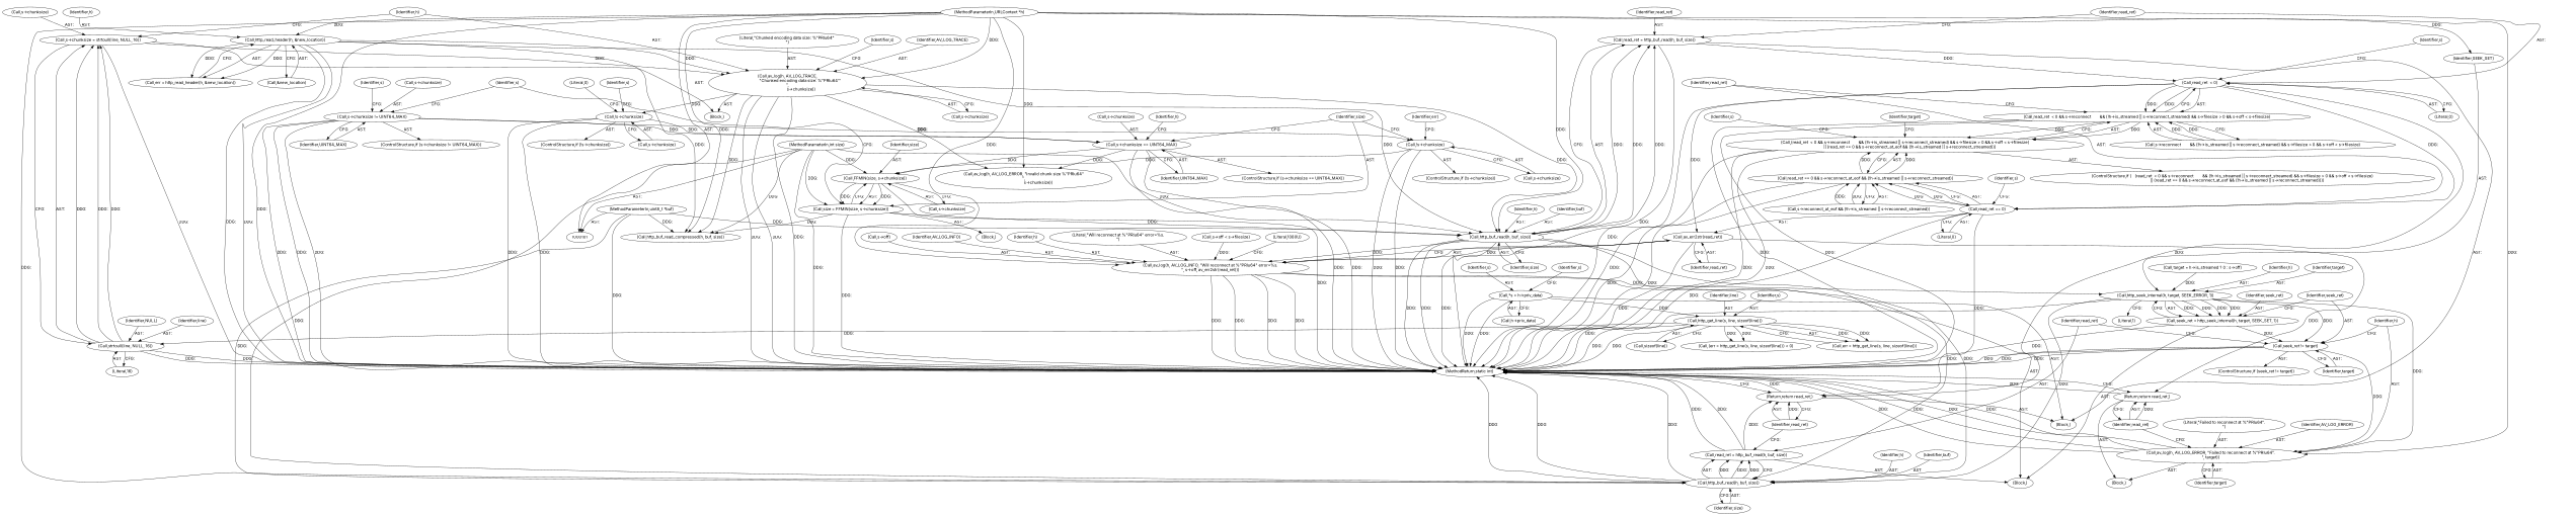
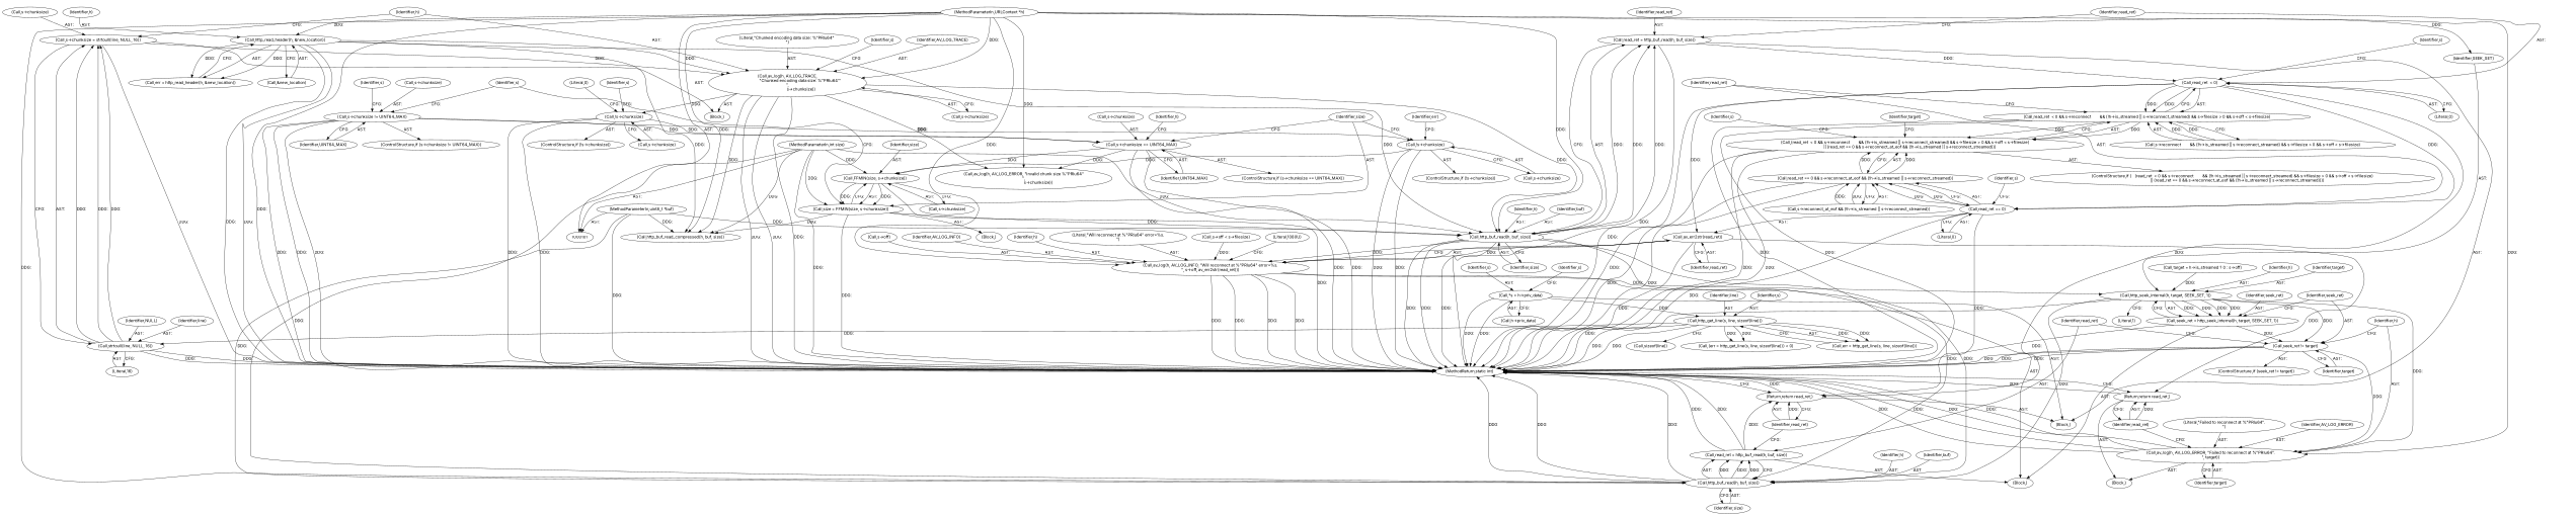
  digraph {
    fontname=Inter
    node [fontname=Inter]
    edge [fontname=Inter]
    n1 [label="(Call,read_ret  < 0)"]
    n2 [label="(Call,read_ret  < 0 && s->reconnect        && (!h->is_streamed || s->reconnect_streamed) && s->filesize > 0 && s->off < s->filesize)"]
    n3 [label="(Call,read_ret == 0)"]
    n4 [label="(Call,av_err2str(read_ret))"]
    n5 [label="(Return,return read_ret;)"]
    n6 [label="(MethodReturn,static int)"]
    n7 [label="(Literal,0)"]
    n8 [label="(Call,(read_ret  < 0 && s->reconnect        && (!h->is_streamed || s->reconnect_streamed) && s->filesize > 0 && s->off < s->filesize)\n         || (read_ret == 0 && s->reconnect_at_eof && (!h->is_streamed || s->reconnect_streamed)))"]
    n9 [label="(Call,s->reconnect        && (!h->is_streamed || s->reconnect_streamed) && s->filesize > 0 && s->off < s->filesize)"]
    n10 [label="(Call,read_ret == 0 && s->reconnect_at_eof && (!h->is_streamed || s->reconnect_streamed))"]
    n11 [label="(Literal,0)"]
    n12 [label="(Call,av_log(h, AV_LOG_INFO, \"Will reconnect at %\"PRIu64\" error=%s.\n\", s->off, av_err2str(read_ret)))"]
    n13 [label="(Return,return read_ret;)"]
    n14 [label="(Identifier,read_ret)"]
    n15 [label="(Block,)"]
    n16 [label="(Identifier,read_ret)"]
    n17 [label="(Call,read_ret = http_buf_read(h, buf, size))"]
    n18 [label="(Call,http_buf_read(h, buf, size))"]
    n19 [label="(Call,http_buf_read(h, buf, size))"]
    n20 [label="(Identifier,size)"]
-   n21 [label="(Call,http_seek_internal(h, target, SEEK_ERROR, 1))"]
+   n21 [label="(Call,http_seek_internal(h, target, SEEK_SET, 1))"]
    n22 [label="(Block,)"]
    n23 [label="(Call,read_ret = http_buf_read(h, buf, size))"]
    n24 [label="(Identifier,size)"]
    n25 [label="(Call,av_log(h, AV_LOG_TRACE,\n                       \"Chunked encoding data size: %\"PRIu64\"'\n\",\n                         s->chunksize))"]
    n26 [label="(Call,!s->chunksize)"]
    n27 [label="(Call,s->chunksize)"]
    n28 [label="(Block,)"]
    n29 [label="(Call,http_buf_read_compressed(h, buf, size))"]
    n30 [label="(Call,av_log(h, AV_LOG_ERROR, \"Invalid chunk size %\"PRIu64\"\n\",\n                           s->chunksize))"]
    n31 [label="(Call,s->chunksize == UINT64_MAX)"]
    n32 [label="(ControlStructure,if (!s->chunksize))"]
    n33 [label="(Call,s->chunksize)"]
    n34 [label="(Call,http_read_header(h, &new_location))"]
    n35 [label="(Call,err = http_read_header(h, &new_location))"]
    n36 [label="(Call,&new_location)"]
    n37 [label="(MethodParameterIn,URLContext *h)"]
    n38 [label="(Call,av_log(h, AV_LOG_ERROR, \"Failed to reconnect at %\"PRIu64\".\n\", target))"]
    1000101
    n40 [label="(Identifier,SEEK_SET)"]
    n41 [label="(Call,seek_ret = http_seek_internal(h, target, SEEK_SET, 1))"]
    n42 [label="(Call,seek_ret != target)"]
    n43 [label="(Literal,1)"]
    n44 [label="(Block,)"]
    n45 [label="(Identifier,target)"]
    n46 [label="(Call,s->chunksize = strtoull(line, NULL, 16))"]
    n47 [label="(Call,strtoull(line, NULL, 16))"]
    n48 [label="(Literal,16)"]
    n49 [label="(Call,http_get_line(s, line, sizeof(line)))"]
    n50 [label="(Call,sizeof(line))"]
    n51 [label="(Call,(err = http_get_line(s, line, sizeof(line))) < 0)"]
    n52 [label="(Call,err = http_get_line(s, line, sizeof(line)))"]
    n53 [label="(Call,*s = h->priv_data)"]
    n54 [label="(Call,h->priv_data)"]
    n55 [label="(MethodParameterIn,uint8_t *buf)"]
    n56 [label="(Call,size = FFMIN(size, s->chunksize))"]
    n57 [label="(Call,FFMIN(size, s->chunksize))"]
    n58 [label="(Block,)"]
    n59 [label="(Call,s->chunksize)"]
    n60 [label="(MethodParameterIn,int size)"]
    n61 [label="(Identifier,UINT64_MAX)"]
    n62 [label="(ControlStructure,if (s->chunksize == UINT64_MAX))"]
    n63 [label="(Call,s->chunksize != UINT64_MAX)"]
    n64 [label="(Call,!s->chunksize)"]
    n65 [label="(Identifier,UINT64_MAX)"]
    n66 [label="(ControlStructure,if (s->chunksize != UINT64_MAX))"]
    n67 [label="(ControlStructure,if (!s->chunksize))"]
    n68 [label="(Call,s->chunksize)"]
    n69 [label="(ControlStructure,if (   (read_ret  < 0 && s->reconnect        && (!h->is_streamed || s->reconnect_streamed) && s->filesize > 0 && s->off < s->filesize)\n         || (read_ret == 0 && s->reconnect_at_eof && (!h->is_streamed || s->reconnect_streamed))))"]
    n70 [label="(Call,s->reconnect_at_eof && (!h->is_streamed || s->reconnect_streamed))"]
    n71 [label="(Identifier,read_ret)"]
    n72 [label="(ControlStructure,if (seek_ret != target))"]
    n73 [label="(Identifier,target)"]
    n74 [label="(Call,s->chunksize)"]
    n75 [label="(Identifier,h)"]
    n76 [label="(Identifier,s)"]
    n77 [label="(Identifier,read_ret)"]
    n78 [label="(Literal,\"Chunked encoding data size: %\"PRIu64\"'\n\")"]
    n79 [label="(Identifier,read_ret)"]
    n80 [label="(Call,s->chunksize)"]
    n81 [label="(Identifier,read_ret)"]
    n82 [label="(Literal,\"Will reconnect at %\"PRIu64\" error=%s.\n\")"]
    n83 [label="(Identifier,s)"]
    n84 [label="(Identifier,s)"]
    n85 [label="(Identifier,line)"]
    n86 [label="(Identifier,h)"]
    n87 [label="(Identifier,s)"]
    n88 [label="(Identifier,s)"]
    n89 [label="(Identifier,size)"]
    n90 [label="(Identifier,target)"]
    n91 [label="(Identifier,h)"]
    n92 [label="(Literal,\"Failed to reconnect at %\"PRIu64\".\n\")"]
    n93 [label="(Identifier,read_ret)"]
    n94 [label="(Identifier,h)"]
    n95 [label="(Call,s->off < s->filesize)"]
    n96 [label="(Identifier,AV_LOG_TRACE)"]
    n97 [label="(Identifier,s)"]
    n98 [label="(Identifier,s)"]
    n99 [label="(Literal,0)"]
    n100 [label="(Identifier,AV_LOG_ERROR)"]
    n101 [label="(Identifier,seek_ret)"]
    n102 [label="(Identifier,s)"]
    n103 [label="(Call,s->chunksize)"]
    n104 [label="(Identifier,h)"]
    n105 [label="(Identifier,s)"]
    n106 [label="(Literal,1080U)"]
    n107 [label="(Call,target = h->is_streamed ? 0 : s->off)"]
    n108 [label="(Identifier,seek_ret)"]
    n109 [label="(Identifier,target)"]
    n110 [label="(Call,s->off)"]
    n111 [label="(Identifier,NULL)"]
    n112 [label="(Identifier,err)"]
    n113 [label="(Identifier,size)"]
    n114 [label="(Identifier,AV_LOG_INFO)"]
    n115 [label="(Identifier,buf)"]
    n116 [label="(Identifier,h)"]
    n117 [label="(Identifier,buf)"]
    n118 [label="(Identifier,s)"]
    n119 [label="(Identifier,line)"]
    n120 [label="(Identifier,h)"]
    n121 [label="(Identifier,h)"]
    n1 -> n2 [label="AST: "]
    n1 -> n2 [label="DDG: "]
    n1 -> n2 [label="DDG: "]
    n1 -> n3 [label="DDG: "]
    n1 -> n4 [label="DDG: "]
    n1 -> n5 [label="DDG: "]
    n1 -> n6 [label="DDG: "]
    n1 -> n7 [label="CFG: "]
    n2 -> n1 [label="CFG: "]
    n2 -> n6 [label="DDG: "]
    n2 -> n6 [label="DDG: "]
    n2 -> n8 [label="AST: "]
    n2 -> n8 [label="DDG: "]
    n2 -> n8 [label="DDG: "]
    n2 -> n9 [label="CFG: "]
    n3 -> n4 [label="AST: "]
    n3 -> n5 [label="DDG: "]
    n3 -> n6 [label="DDG: "]
    n3 -> n10 [label="AST: "]
    n3 -> n10 [label="DDG: "]
    n3 -> n10 [label="DDG: "]
    n3 -> n11 [label="CFG: "]
    n4 -> n6 [label="DDG: "]
    n4 -> n12 [label="AST: "]
    n4 -> n12 [label="DDG: "]
    n4 -> n13 [label="DDG: "]
    n4 -> n14 [label="CFG: "]
    n5 -> n6 [label="DDG: "]
    n5 -> n15 [label="AST: "]
    n5 -> n16 [label="CFG: "]
    n6 -> n5 [label="CFG: "]
    n6 -> n13 [label="CFG: "]
    n7 -> n1 [label="AST: "]
    n8 -> n2 [label="CFG: "]
    n8 -> n6 [label="DDG: "]
    n8 -> n6 [label="DDG: "]
    n8 -> n6 [label="DDG: "]
    n8 -> n10 [label="CFG: "]
    n8 -> n69 [label="AST: "]
    n9 -> n2 [label="AST: "]
    n9 -> n2 [label="DDG: "]
    n9 -> n2 [label="DDG: "]
    n10 -> n3 [label="CFG: "]
    n10 -> n6 [label="DDG: "]
    n10 -> n6 [label="DDG: "]
    n10 -> n8 [label="AST: "]
    n10 -> n8 [label="DDG: "]
    n10 -> n8 [label="DDG: "]
    n10 -> n70 [label="CFG: "]
    n11 -> n3 [label="AST: "]
    n12 -> n4 [label="CFG: "]
    n12 -> n6 [label="DDG: "]
    n12 -> n6 [label="DDG: "]
    n12 -> n6 [label="DDG: "]
    n12 -> n6 [label="DDG: "]
    n12 -> n21 [label="DDG: "]
    n12 -> n22 [label="AST: "]
    n13 -> n6 [label="DDG: "]
    n13 -> n44 [label="AST: "]
    n13 -> n71 [label="CFG: "]
    n14 -> n4 [label="AST: "]
    n16 -> n5 [label="AST: "]
    n16 -> n5 [label="DDG: "]
    n16 -> n23 [label="CFG: "]
    n17 -> n1 [label="DDG: "]
    n17 -> n6 [label="DDG: "]
    n17 -> n15 [label="AST: "]
    n17 -> n18 [label="CFG: "]
    n18 -> n6 [label="DDG: "]
    n18 -> n6 [label="DDG: "]
    n18 -> n6 [label="DDG: "]
    n18 -> n12 [label="DDG: "]
    n18 -> n17 [label="AST: "]
    n18 -> n17 [label="DDG: "]
    n18 -> n17 [label="DDG: "]
    n18 -> n17 [label="DDG: "]
    n18 -> n19 [label="DDG: "]
    n18 -> n19 [label="DDG: "]
    n18 -> n20 [label="CFG: "]
    n19 -> n6 [label="DDG: "]
    n19 -> n6 [label="DDG: "]
    n19 -> n6 [label="DDG: "]
    n19 -> n23 [label="AST: "]
    n19 -> n23 [label="DDG: "]
    n19 -> n23 [label="DDG: "]
    n19 -> n23 [label="DDG: "]
    n19 -> n24 [label="CFG: "]
    n20 -> n18 [label="AST: "]
    n21 -> n6 [label="DDG: "]
    n21 -> n19 [label="DDG: "]
    n21 -> n38 [label="DDG: "]
    n21 -> n41 [label="AST: "]
    n21 -> n41 [label="DDG: "]
    n21 -> n41 [label="DDG: "]
    n21 -> n41 [label="DDG: "]
    n21 -> n41 [label="DDG: "]
    n21 -> n42 [label="DDG: "]
    n21 -> n43 [label="CFG: "]
    n23 -> n5 [label="DDG: "]
    n23 -> n6 [label="DDG: "]
    n23 -> n6 [label="DDG: "]
    n23 -> n19 [label="CFG: "]
    n23 -> n22 [label="AST: "]
    n24 -> n19 [label="AST: "]
    n25 -> n6 [label="DDG: "]
    n25 -> n6 [label="DDG: "]
    n25 -> n6 [label="DDG: "]
    n25 -> n18 [label="DDG: "]
    n25 -> n26 [label="DDG: "]
    n25 -> n27 [label="CFG: "]
    n25 -> n28 [label="AST: "]
    n25 -> n29 [label="DDG: "]
    n25 -> n30 [label="DDG: "]
    n26 -> n6 [label="DDG: "]
    n26 -> n6 [label="DDG: "]
    n26 -> n31 [label="DDG: "]
    n26 -> n32 [label="AST: "]
    n26 -> n33 [label="CFG: "]
    n27 -> n25 [label="AST: "]
    n31 -> n6 [label="DDG: "]
    n31 -> n6 [label="DDG: "]
    n31 -> n30 [label="DDG: "]
    n31 -> n57 [label="DDG: "]
    n31 -> n61 [label="CFG: "]
    n31 -> n62 [label="AST: "]
    n33 -> n26 [label="AST: "]
    n34 -> n6 [label="DDG: "]
    n34 -> n6 [label="DDG: "]
    n34 -> n18 [label="DDG: "]
    n34 -> n25 [label="DDG: "]
    n34 -> n29 [label="DDG: "]
    n34 -> n35 [label="AST: "]
    n34 -> n35 [label="DDG: "]
    n34 -> n35 [label="DDG: "]
    n34 -> n36 [label="CFG: "]
    n35 -> n34 [label="CFG: "]
    n36 -> n34 [label="AST: "]
    n37 -> n6 [label="DDG: "]
    n37 -> n12 [label="DDG: "]
    n37 -> n18 [label="DDG: "]
    n37 -> n19 [label="DDG: "]
    n37 -> n25 [label="DDG: "]
    n37 -> n29 [label="DDG: "]
    n37 -> n30 [label="DDG: "]
    n37 -> n34 [label="DDG: "]
    n37 -> n38 [label="DDG: "]
    n37 -> 1000101 [label="AST: "]
    n37 -> n40 [label="DDG: "]
    n38 -> n6 [label="DDG: "]
    n38 -> n6 [label="DDG: "]
    n38 -> n6 [label="DDG: "]
    n38 -> n6 [label="DDG: "]
    n38 -> n44 [label="AST: "]
    n38 -> n45 [label="CFG: "]
    n40 -> n21 [label="AST: "]
    n41 -> n6 [label="DDG: "]
    n41 -> n21 [label="CFG: "]
    n41 -> n22 [label="AST: "]
    n41 -> n42 [label="DDG: "]
    n42 -> n6 [label="DDG: "]
    n42 -> n6 [label="DDG: "]
    n42 -> n6 [label="DDG: "]
    n42 -> n38 [label="DDG: "]
    n42 -> n72 [label="AST: "]
    n42 -> n73 [label="CFG: "]
    n45 -> n38 [label="AST: "]
    n46 -> n6 [label="DDG: "]
    n46 -> n25 [label="DDG: "]
    n46 -> n28 [label="AST: "]
    n46 -> n47 [label="CFG: "]
    n47 -> n6 [label="DDG: "]
    n47 -> n6 [label="DDG: "]
    n47 -> n46 [label="AST: "]
    n47 -> n46 [label="DDG: "]
    n47 -> n46 [label="DDG: "]
    n47 -> n46 [label="DDG: "]
    n47 -> n48 [label="CFG: "]
    n48 -> n47 [label="AST: "]
    n49 -> n6 [label="DDG: "]
    n49 -> n6 [label="DDG: "]
    n49 -> n47 [label="DDG: "]
    n49 -> n50 [label="CFG: "]
    n49 -> n51 [label="DDG: "]
    n49 -> n51 [label="DDG: "]
    n49 -> n52 [label="AST: "]
    n49 -> n52 [label="DDG: "]
    n49 -> n52 [label="DDG: "]
-   n50 -> n49 [label="AST: "]
    n52 -> n49 [label="CFG: "]
    n53 -> n6 [label="DDG: "]
    n53 -> n6 [label="DDG: "]
    n53 -> n15 [label="AST: "]
    n53 -> n49 [label="DDG: "]
    n53 -> n54 [label="CFG: "]
    n54 -> n53 [label="AST: "]
    n55 -> n6 [label="DDG: "]
    n55 -> n18 [label="DDG: "]
    n55 -> n19 [label="DDG: "]
    n55 -> n29 [label="DDG: "]
    n55 -> 1000101 [label="AST: "]
    n56 -> n6 [label="DDG: "]
    n56 -> n18 [label="DDG: "]
    n56 -> n29 [label="DDG: "]
    n56 -> n57 [label="CFG: "]
    n56 -> n58 [label="AST: "]
    n57 -> n6 [label="DDG: "]
    n57 -> n56 [label="AST: "]
    n57 -> n56 [label="DDG: "]
    n57 -> n56 [label="DDG: "]
    n57 -> n59 [label="CFG: "]
    n59 -> n57 [label="AST: "]
    n60 -> n6 [label="DDG: "]
    n60 -> n18 [label="DDG: "]
    n60 -> n19 [label="DDG: "]
    n60 -> n29 [label="DDG: "]
    n60 -> 1000101 [label="AST: "]
    n60 -> n56 [label="DDG: "]
    n60 -> n57 [label="DDG: "]
    n61 -> n31 [label="AST: "]
    n63 -> n6 [label="DDG: "]
    n63 -> n6 [label="DDG: "]
    n63 -> n6 [label="DDG: "]
    n63 -> n31 [label="DDG: "]
    n63 -> n64 [label="DDG: "]
    n63 -> n65 [label="CFG: "]
    n63 -> n66 [label="AST: "]
    n64 -> n6 [label="DDG: "]
    n64 -> n6 [label="DDG: "]
    n64 -> n57 [label="DDG: "]
    n64 -> n67 [label="AST: "]
    n64 -> n68 [label="CFG: "]
    n65 -> n63 [label="AST: "]
    n68 -> n64 [label="AST: "]
    n70 -> n10 [label="AST: "]
    n70 -> n10 [label="DDG: "]
    n70 -> n10 [label="DDG: "]
    n71 -> n13 [label="AST: "]
    n71 -> n13 [label="DDG: "]
    n71 -> n38 [label="CFG: "]
    n73 -> n42 [label="AST: "]
    n74 -> n46 [label="AST: "]
    n75 -> n19 [label="AST: "]
    n76 -> n49 [label="AST: "]
    n77 -> n23 [label="AST: "]
    n77 -> n42 [label="CFG: "]
    n78 -> n25 [label="AST: "]
    n79 -> n2 [label="CFG: "]
    n79 -> n3 [label="AST: "]
    n80 -> n31 [label="AST: "]
    n81 -> n17 [label="AST: "]
    n82 -> n12 [label="AST: "]
    n83 -> n56 [label="CFG: "]
    n83 -> n63 [label="CFG: "]
    n84 -> n1 [label="CFG: "]
    n85 -> n47 [label="AST: "]
    n86 -> n25 [label="AST: "]
    n86 -> n46 [label="CFG: "]
    n87 -> n25 [label="CFG: "]
    n88 -> n53 [label="CFG: "]
    n89 -> n31 [label="CFG: "]
    n89 -> n56 [label="AST: "]
    n89 -> n64 [label="CFG: "]
    n90 -> n21 [label="AST: "]
    n91 -> n18 [label="AST: "]
    n92 -> n38 [label="AST: "]
    n93 -> n1 [label="AST: "]
    n93 -> n17 [label="CFG: "]
    n94 -> n38 [label="AST: "]
    n94 -> n42 [label="CFG: "]
    n95 -> n12 [label="DDG: "]
    n96 -> n25 [label="AST: "]
    n97 -> n63 [label="CFG: "]
    n98 -> n53 [label="AST: "]
    n99 -> n26 [label="CFG: "]
    n100 -> n38 [label="AST: "]
    n101 -> n41 [label="CFG: "]
    n101 -> n42 [label="AST: "]
    n102 -> n8 [label="CFG: "]
    n103 -> n63 [label="AST: "]
    n104 -> n31 [label="CFG: "]
    n105 -> n3 [label="CFG: "]
    n106 -> n12 [label="CFG: "]
    n107 -> n21 [label="DDG: "]
    n108 -> n41 [label="AST: "]
    n109 -> n8 [label="CFG: "]
    n110 -> n12 [label="AST: "]
    n111 -> n47 [label="AST: "]
    n112 -> n64 [label="CFG: "]
    n113 -> n57 [label="AST: "]
    n114 -> n12 [label="AST: "]
    n115 -> n18 [label="AST: "]
    n116 -> n21 [label="AST: "]
    n117 -> n19 [label="AST: "]
    n118 -> n26 [label="CFG: "]
    n119 -> n49 [label="AST: "]
    n120 -> n12 [label="AST: "]
    n121 -> n34 [label="AST: "]
  }
